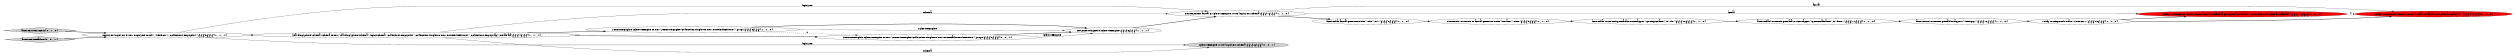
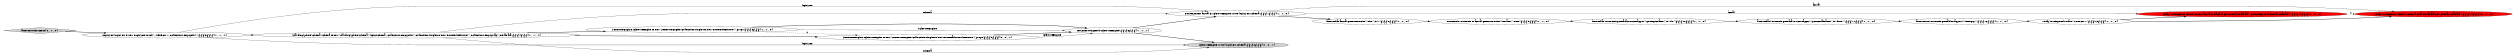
  digraph {
    rankdir=LR
    node [fillcolor=white shape=ellipse style=filled]
    edge [style=bold]
    n1 [label="RouteUnit routeUnit = actual.getRouteUnits().iterator().next()@@@9@@@['1', '1', '0']"]
    n2 [label="assertThat(routeUnit.getDataSourceMapper().getLogicName(),is(\"ds\"))@@@10@@@['1', '1', '0']"]
    n3 [label="assertThat(routeUnit.getDataSourceMapper().getActualName(),is(\"ds_0\"))@@@11@@@['1', '1', '0']"]
    n4 [fillcolor=lightgray label="assertRouteSuccess['0', '1', '0']" shape=diamond]
    n5 [label="LogicSQL logicSQL = new LogicSQL(mock(),\"SELECT 1\",Collections.emptyList())@@@3@@@['1', '1', '1']"]
    n6 [label="ShardingSphereSchema schema = new ShardingSphereSchema(\"logic_schema\",Collections.emptyList(),Collections.singleton(new RouteRuleFixture()),Collections.emptyMap(),metaData)@@@4@@@['1', '1', '1']"]
    n7 [label="RouteContext actual = sqlRouteEngine.route(logicSQL,schema)@@@7@@@['1', '1', '0']"]
    n8 [fillcolor=lightgray label="sqlRouteEngine.route(logicSQL,schema)@@@8@@@['0', '0', '1']"]
    n9 [label="assertTrue(routeUnit.getTableMappers().isEmpty())@@@12@@@['1', '1', '0']"]
    n10 [label="SQLRouteEngine sqlRouteEngine = new SQLRouteEngine(Collections.singleton(new RouteRuleFixture()),props)@@@5@@@['1', '1', '0']"]
    n11 [label="setSPIRoutingHook(sqlRouteEngine)@@@6@@@['1', '1', '1']"]
    n12 [label="SQLRouteEngine sqlRouteEngine = new SQLRouteEngine(Collections.singleton(new RouteFailureRuleFixture()),props)@@@5@@@['0', '0', '1']"]
    n13 [label="assertThat(actual.getRouteUnits().size(),is(1))@@@8@@@['1', '1', '0']"]
    n14 [fillcolor=red label="verify(routingHook).finishSuccess(actual,metaData.getSchemaMetaData())@@@14@@@['0', '1', '0']"]
    n15 [fillcolor=red label="verify(routingHook).finishSuccess(actual,metaData.getSchemaMetaData().getConfiguredSchemaMetaData())@@@14@@@['1', '0', '0']"]
    n16 [label="verify(routingHook).start(\"SELECT 1\")@@@13@@@['1', '1', '0']"]
-   n17 [fillcolor=lightgray label="assertRouteFailure['0', '0', '1']" shape=diamond]
    n1 -> n2
    n2 -> n3
    n3 -> n9
    n4 -> n5
    n5 -> n6
    n5 -> n7 [label=logicSQL style=solid]
    n5 -> n8 [label=logicSQL style=solid]
    n6 -> n7 [label=schema style=solid]
    n6 -> n8 [label=schema style=solid]
    n6 -> n10
    n6 -> n12
    n7 -> n13
    n7 -> n14 [label=actual style=solid]
    n7 -> n15 [label=actual style=solid]
    n9 -> n16
    n10 -> n11
    n10 -> n11 [label=sqlRouteEngine style=solid]
    n10 -> n12 [label=0 style=dashed]
    n11 -> n7
+   n11 -> n8
    n12 -> n11
    n12 -> n11 [label=sqlRouteEngine style=solid]
    n13 -> n1
    n15 -> n14 [label=0 style=dashed]
    n16 -> n14
    n16 -> n15
-   n17 -> n5
  }
